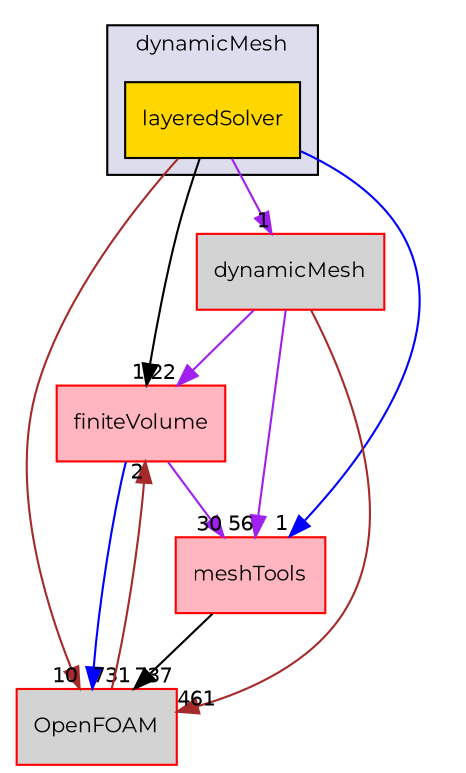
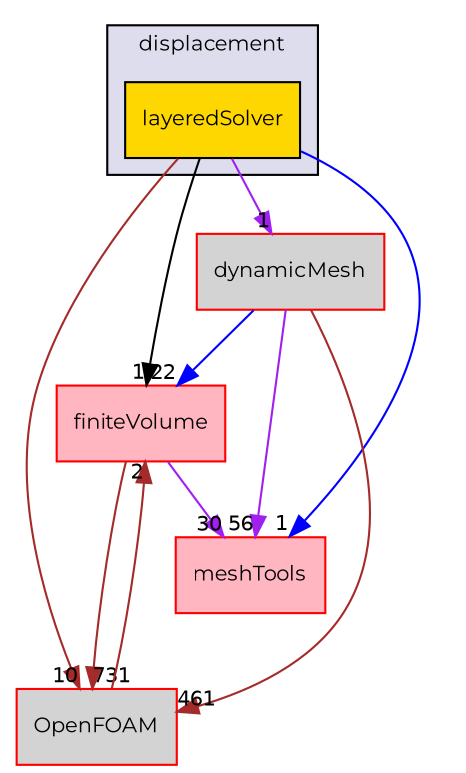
  digraph {
    compound=true
    fontname=Montserrat
    node [fillcolor=lightpink fontname=Montserrat fontsize=10 shape=box style=filled color=red]
    edge [color=purple fontname=Montserrat headlabel=1 labeldistance=1.5 labelfontname=Helvetica labelfontsize=10]
    n1 [fillcolor=gold label=layeredSolver pencolor=black color=""]
    n2 [label=finiteVolume]
    n3 [label=meshTools]
    n4 [fillcolor=lightgrey label=dynamicMesh]
    n5 [fillcolor=lightgrey label=OpenFOAM]
    subgraph cluster_1 {
      bgcolor="#ddddee"
      fontsize=10
-     label=dynamicMesh
+     label=displacement
      pencolor=black
      n1
    }
    n1 -> n2 [color=black]
    n1 -> n3 [color=blue]
    n1 -> n4
    n1 -> n5 [color=brown headlabel=10]
    n2 -> n3 [headlabel=30]
-   n2 -> n5 [color=blue headlabel=731]
-   n3 -> n5 [color=black headlabel=737]
-   n4 -> n2 [headlabel=22]
+   n2 -> n5 [color=brown headlabel=731]
+   n4 -> n2 [color=blue headlabel=22]
    n4 -> n3 [headlabel=56]
    n4 -> n5 [color=brown headlabel=461]
    n5 -> n2 [color=brown headlabel=2]
  }
